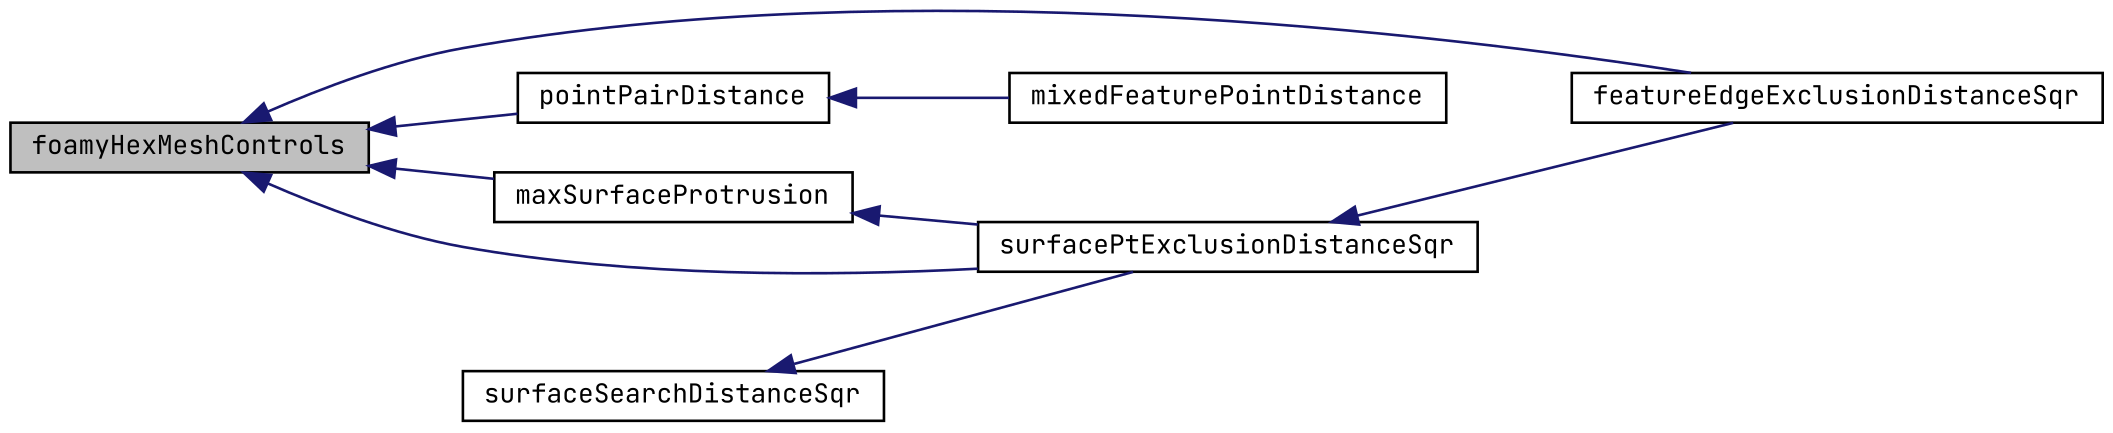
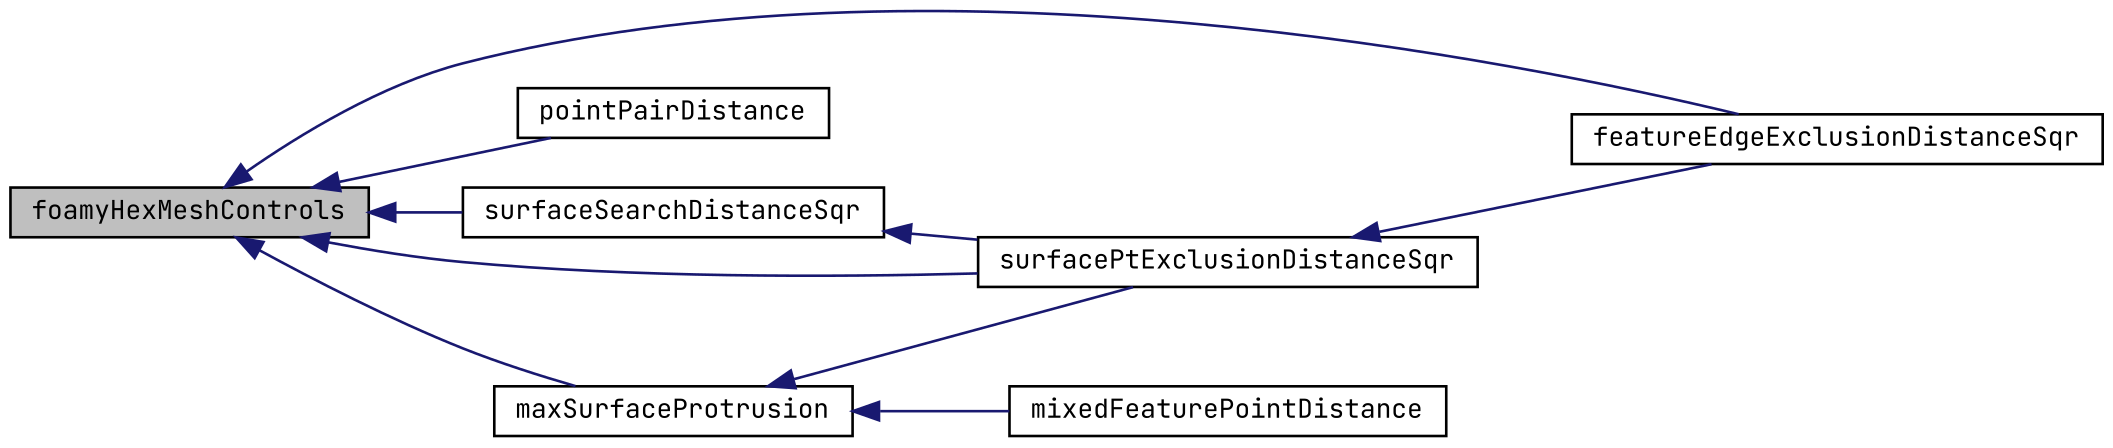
  digraph {
    fontname="JetBrains Mono"
    rankdir=LR
    node [color=black fontname="JetBrains Mono" fontsize=10 shape=record]
    edge [color=midnightblue dir=back fontname="JetBrains Mono" fontsize=10 labelfontname=Helvetica labelfontsize=10 style=solid]
    n1 [fillcolor=grey75 fontcolor=black height=0.2 label=foamyHexMeshControls style=filled width=0.4]
    n2 [height=0.2 label=featureEdgeExclusionDistanceSqr width=0.4]
    n3 [height=0.2 label=pointPairDistance width=0.4]
    n4 [height=0.2 label=maxSurfaceProtrusion width=0.4]
    n5 [height=0.2 label=surfaceSearchDistanceSqr width=0.4]
    n6 [height=0.2 label=surfacePtExclusionDistanceSqr width=0.4]
    n7 [height=0.2 label=mixedFeaturePointDistance width=0.4]
    n1 -> n2
    n1 -> n3
    n1 -> n4
+   n1 -> n5
    n1 -> n6
-   n3 -> n7
+   n4 -> n7
    n4 -> n6
    n5 -> n6
    n6 -> n2
  }
